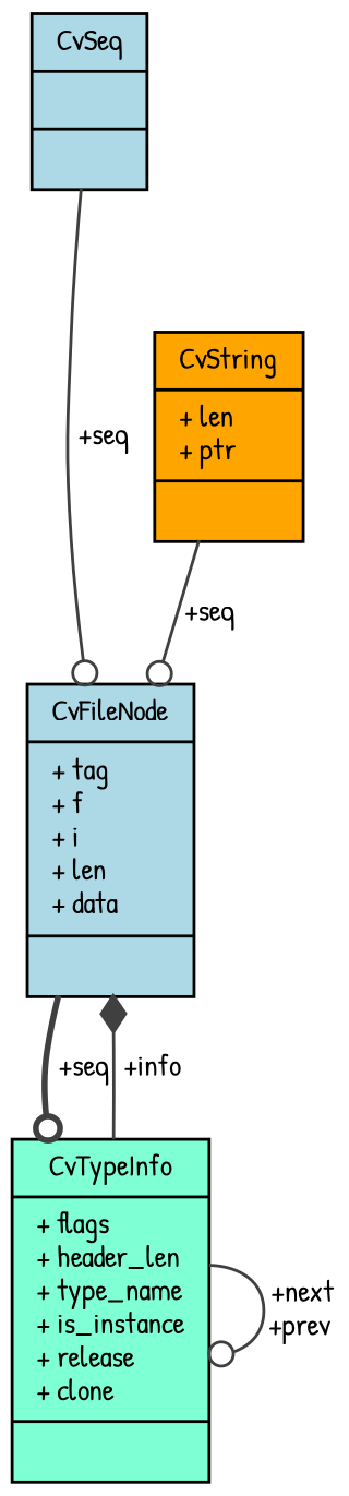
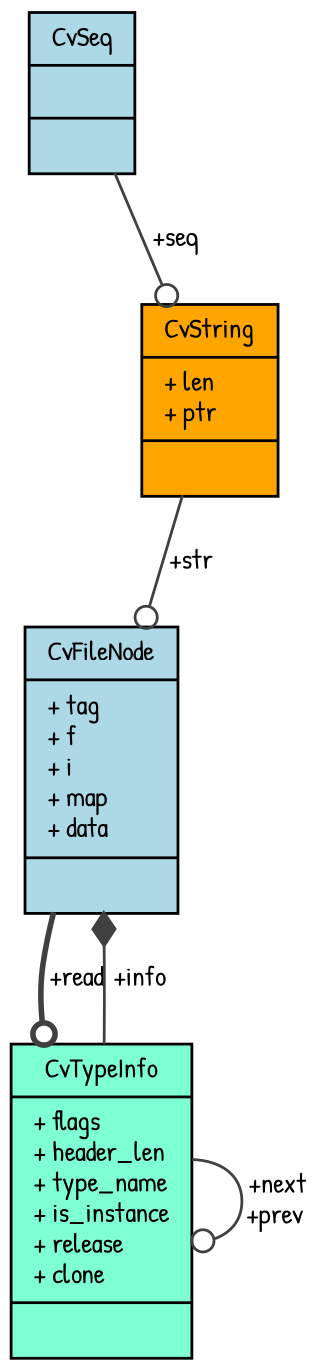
  digraph {
    fontname="Patrick Hand"
    node [color=black fillcolor=lightblue fontname="Patrick Hand" fontsize=10 shape=record style=filled]
    edge [arrowhead=odot color=grey25 fontname="Patrick Hand" fontsize=10 labelfontname=Helvetica labelfontsize=10 style=solid]
-   n1 [fontcolor=black height=0.2 label="{CvFileNode\n|+ tag\l+ f\l+ i\l+ len\l+ data\l|}" width=0.4]
+   n1 [fontcolor=black height=0.2 label="{CvFileNode\n|+ tag\l+ f\l+ i\l+ map\l+ data\l|}" width=0.4]
    n2 [fillcolor=aquamarine height=0.2 label="{CvTypeInfo\n|+ flags\l+ header_len\l+ type_name\l+ is_instance\l+ release\l+ clone\l|}" width=0.4]
    n3 [fillcolor=orange height=0.2 label="{CvString\n|+ len\l+ ptr\l|}" width=0.4]
    n4 [height=0.2 label="{CvSeq\n||}" width=0.4]
-   n1 -> n2 [label=" +seq" style=bold]
+   n1 -> n2 [label=" +read" style=bold]
    n2 -> n1 [arrowhead=diamond label=" +info"]
    n2 -> n2 [label=" +next\n+prev"]
-   n3 -> n1 [label=" +seq"]
-   n4 -> n1 [label=" +seq"]
+   n3 -> n1 [label=" +str"]
+   n4 -> n3 [label=" +seq"]
  }
